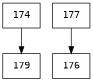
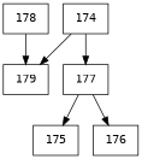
  digraph {
    fontname="DejaVu Sans Mono"
    node [fontname="DejaVu Sans Mono" shape=record]
    edge [fontname="DejaVu Sans Mono"]
+   n1 [label="{178}"]
    n2 [label="{179}"]
    n3 [label="{174}"]
    n4 [label="{177}"]
+   n5 [label="{175}"]
    n6 [label="{176}"]
+   n1 -> n2
    n3 -> n2
+   n3 -> n4
+   n4 -> n5
    n4 -> n6
  }
